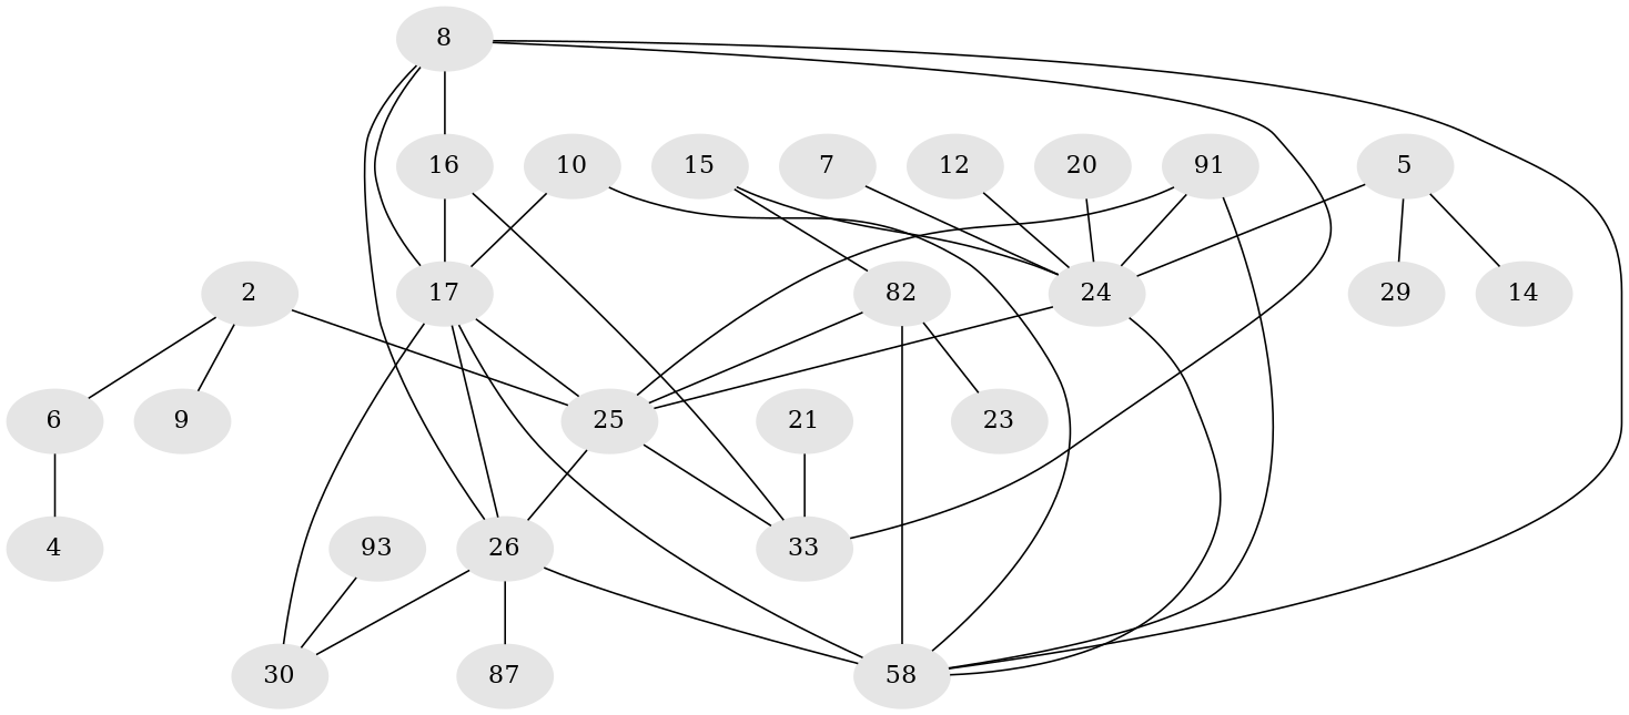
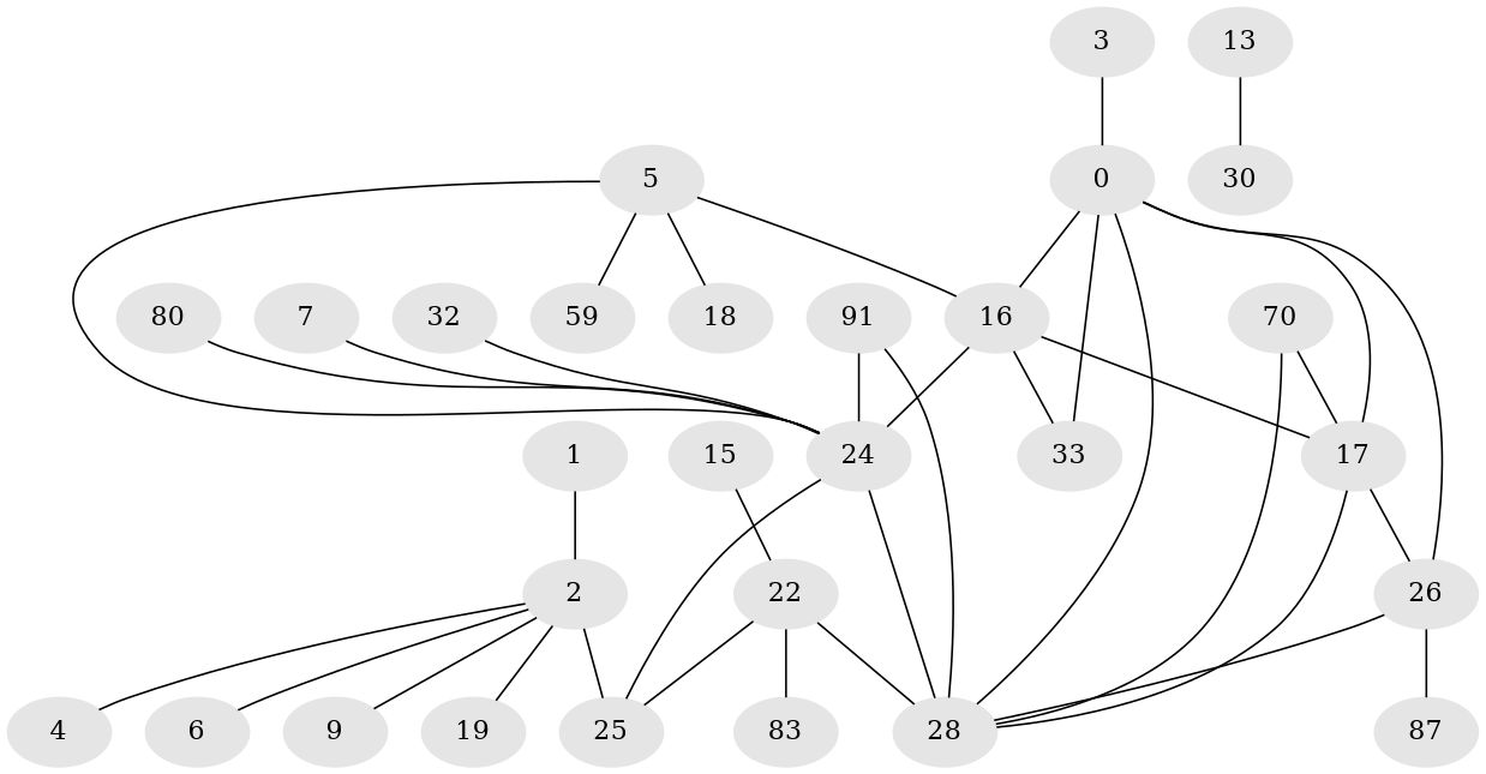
  graph {
    node [color=gray90 style=filled]
    edge [weight=1.0]
+   1
    2
    4
    6
    9
+   19
    25
    26
    n9 [label=33]
-   8
+   3
+   8 [label=0]
    16
    17
-   28 [label=58]
+   28
    5
-   14
+   14 [label=18]
    24
-   29
+   29 [label=59]
    7
    30
    n21 [label=87]
-   10
+   10 [label=70]
    n23 [label=91]
-   12
-   13 [label=93]
+   12 [label=32]
+   13
    15
-   22 [label=82]
-   23
-   20
-   21
-   6 -- 4
+   22
+   23 [label=83]
+   20 [label=80]
+   1 -- 2
+   2 -- 4
    2 -- 6
    2 -- 9
+   2 -- 19
    2 -- 25 [weight=6.0]
-   25 -- 26
-   25 -- n9
    26 -- 28
-   26 -- 30 [weight=2.0]
    26 -- n21
+   3 -- 8
    8 -- 26
    8 -- n9 [weight=3.0]
    8 -- 16 [weight=3.0]
    8 -- 17
    8 -- 28
    16 -- n9
    16 -- 17
-   15 -- 24 [weight=4.0]
-   17 -- 25
+   16 -- 24 [weight=4.0]
    17 -- 26 [weight=2.0]
    17 -- 28
-   17 -- 30 [weight=4.0]
+   5 -- 16 [weight=2.0]
    5 -- 14
    5 -- 24 [weight=2.0]
    5 -- 29
    24 -- 25
    24 -- 28
    7 -- 24
    10 -- 17
    10 -- 28
-   n23 -- 25
    n23 -- 28
    n23 -- 24
    12 -- 24
    13 -- 30
    15 -- 22
    22 -- 25
    22 -- 28 [weight=4.0]
    22 -- 23
    20 -- 24
-   21 -- n9
  }
